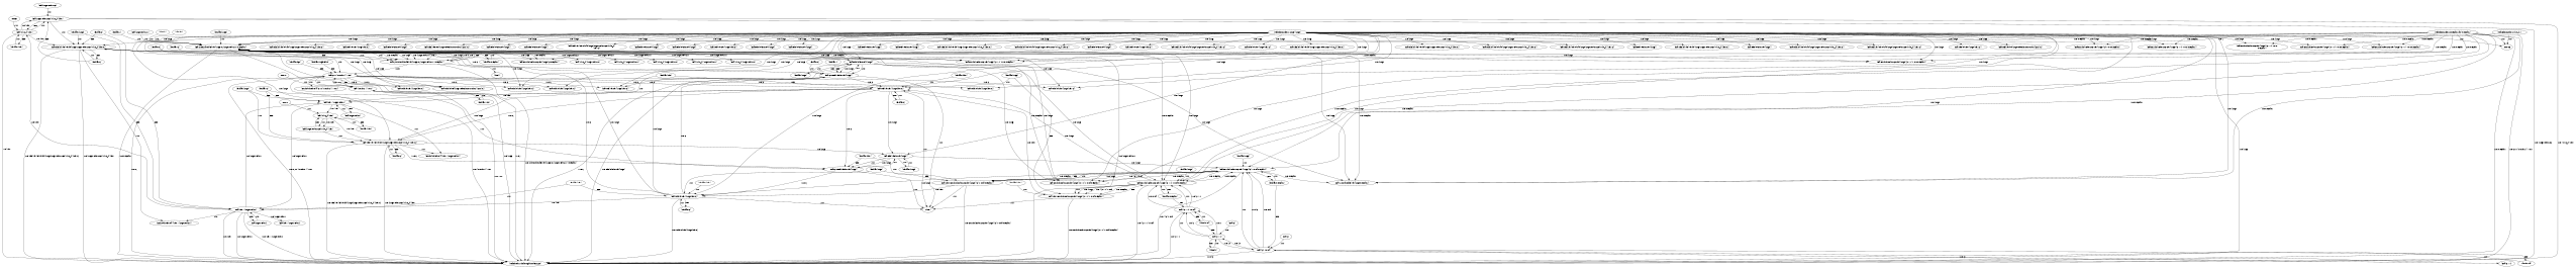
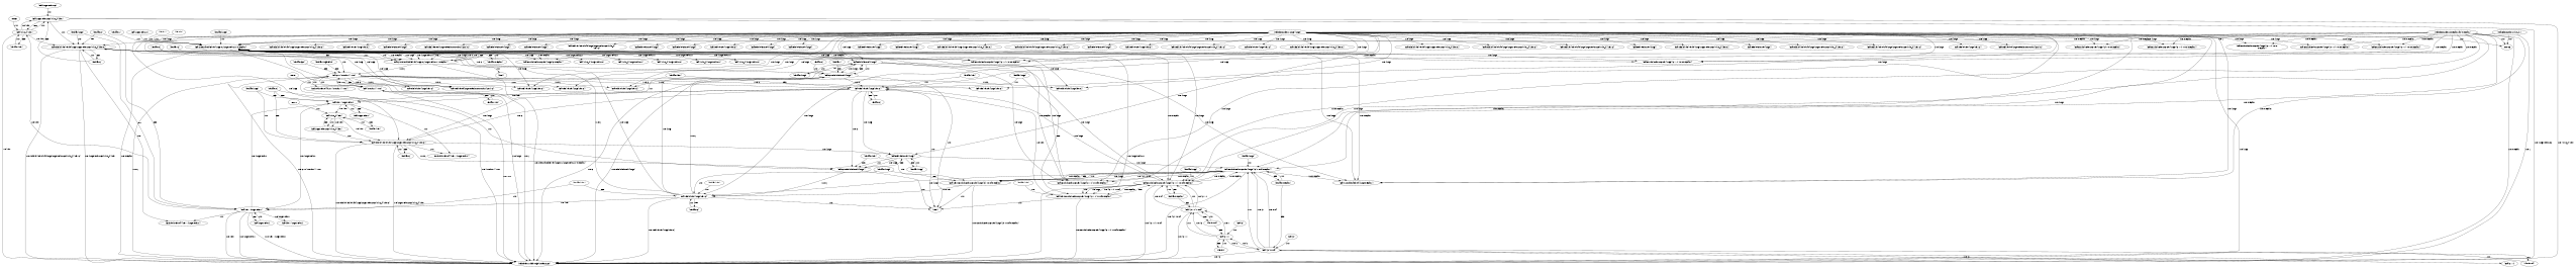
  digraph {
    fontname="Patrick Hand"
    node [fontname="Patrick Hand"]
    edge [fontname="Patrick Hand"]
    n1 [label="(Call,image->colormap+(ssize_t) index)"]
    n2 [label="(Call,(ssize_t) index)"]
    n3 [label="(Call,SetPixelViaPixelInfo(image,image->colormap+(ssize_t) index,q))"]
    n4 [label="(MethodReturn,static MagickBooleanType)"]
    n5 [label="(Identifier,index)"]
    n6 [label="(ControlStructure,if (index < image->colors))"]
    n7 [label="(Call,GetPixelChannels(image))"]
    n8 [label="(Call,q+=GetPixelChannels(image))"]
    n9 [label="(Identifier,q)"]
    n10 [label="(Call,index < image->colors)"]
    n11 [label="(Call,index < image->colors)"]
    n12 [label="(Call,index < image->colors)"]
    n13 [label="(Call,image->colors)"]
    n14 [label="(ControlStructure,if (index < image->colors))"]
    n15 [label="(Call,(ssize_t) index)"]
    n16 [label="(Call,image->colors)"]
    n17 [label="(Call,SetPixelIndex(image,index,q))"]
    n18 [label="(Identifier,q)"]
    n19 [label="(Block,)"]
    n20 [label="(Call,ConstrainColormapIndex(image,(*p >> 4) & 0x0f,exception))"]
    n21 [label="(Call,ConstrainColormapIndex(image,(*p >> 4) & 0x0f,exception))"]
    n22 [label="(Call,SyncAuthenticPixels(image,exception))"]
    n23 [label="(Identifier,image)"]
    n24 [label="(Call,SetPixelIndex(image,index,q))"]
    n25 [label="(Call,SetPixelIndex(image,index,q))"]
    n26 [label="(Call,ConstrainColormapIndex(image,(*p) & 0x0f,exception))"]
    n27 [label="(Call,index=ConstrainColormapIndex(image,(*p) & 0x0f,exception))"]
    n28 [label="(Identifier,exception)"]
    n29 [label="(Call,index=ConstrainColormapIndex(image,(*p >> 4) & 0x0f,exception))"]
    n30 [label="(Identifier,exception)"]
    n31 [label="(Call,(*p) & 0x0f)"]
    n32 [label="(Call,GetPixelChannels(image))"]
    n33 [label="(Call,q+=GetPixelChannels(image))"]
    n34 [label="(Identifier,image)"]
    n35 [label="(Call,SetPixelViaPixelInfo(image,image->colormap+(ssize_t) index,q))"]
    n36 [label="(Identifier,q)"]
    n37 [label="(Identifier,q)"]
    n38 [label="(Call,(*p >> 4) & 0x0f)"]
    n39 [label="(MethodParameterIn,Image *image)"]
    n40 [label="(Call,QueueAuthenticPixels(image,0,y,image->columns,1,exception))"]
    n41 [label="(Call,GetPixelChannels(image))"]
    n42 [label="(Call,ConstrainColormapIndex(image,(*p) & 0x3,exception))"]
    n43 [label="(Call,GetPixelChannels(image))"]
    n44 [label="(Call,SetPixelViaPixelInfo(image,image->colormap+(ssize_t) index,q))"]
    n45 [label="(Call,SetPixelViaPixelInfo(image,image->colormap+(ssize_t) index,q))"]
    n46 [label="(Call,ConstrainColormapIndex(image,(*p >> 6) & 0x3,exception))"]
    n47 [label="(Call,SetPixelIndex(image,index,q))"]
    n48 [label="(Call,GetPixelChannels(image))"]
    n49 [label="(Call,SetPixelIndex(image,index,q))"]
    n50 [label="(Call,SetPixelViaPixelInfo(image,image->colormap+(ssize_t) index,q))"]
    n51 [label="(Call,SetPixelIndex(image,index,q))"]
    n52 [label="(Call,SetPixelViaPixelInfo(image,image->colormap+(ssize_t) index,q))"]
    n53 [label="(Call,ConstrainColormapIndex(image,(*p >> 2) & 0x3,exception))"]
    n54 [label="(Call,SetPixelIndex(image,index,q))"]
    n55 [label="(Call,ConstrainColormapIndex(image,(*p >> 6) & 0x3,exception))"]
    n56 [label="(Call,ConstrainColormapIndex(image,(*p >> 4) & 0x3,exception))"]
    n57 [label="(Call,SetPixelViaPixelInfo(image,image->colormap+(ssize_t) index,q))"]
    n58 [label="(Call,ConstrainColormapIndex(image,(*p >> 4) & 0x3,exception))"]
    n59 [label="(Call,SetPixelViaPixelInfo(image,image->colormap+(ssize_t) index,q))"]
    n60 [label="(Call,SetPixelViaPixelInfo(image,image->colormap+(ssize_t) index,q))"]
    n61 [label="(Call,GetPixelChannels(image))"]
    n62 [label="(Call,SetPixelRed(image,ScaleCharToQuantum(*p++),q))"]
    n63 [label="(Call,SetPixelViaPixelInfo(image,image->colormap+(ssize_t) index,q))"]
    n64 [label="(Call,GetPixelChannels(image))"]
    n65 [label="(Call,SetPixelViaPixelInfo(image,image->colormap+(ssize_t) index,q))"]
    n66 [label="(Call,ConstrainColormapIndex(image,(*p >> 2) & 0x3,\n                       exception))"]
    n67 [label="(Call,SetPixelViaPixelInfo(image,image->colormap+(ssize_t) index,q))"]
    n68 [label="(Call,SetPixelIndex(image,index,q))"]
    n69 [label="(Call,SetPixelIndex(image,index,q))"]
    n70 [label="(Call,SetPixelIndex(image,index,q))"]
    n71 [label="(Call,SetPixelBlue(image,ScaleCharToQuantum(*p++),q))"]
    n72 [label="(Call,SetPixelViaPixelInfo(image,image->colormap+(ssize_t) index,q))"]
    n73 [label="(Call,SetPixelIndex(image,index,q))"]
    n74 [label="(Call,GetPixelChannels(image))"]
    n75 [label="(Call,SetPixelIndex(image,index,q))"]
    n76 [label="(Call,SetPixelGreen(image,ScaleCharToQuantum(*p++),q))"]
    n77 [label="(Call,GetPixelChannels(image))"]
    n78 [label="(Call,GetPixelChannels(image))"]
    n79 [label="(Call,SetPixelViaPixelInfo(image,image->colormap+(ssize_t)\n                        index,q))"]
    n80 [label="(Call,GetPixelChannels(image))"]
    n81 [label="(Call,GetPixelChannels(image))"]
    n82 [label="(Call,SetPixelIndex(image,index,q))"]
    n83 [label="(Call,GetPixelChannels(image))"]
    n84 [label="(Call,GetPixelChannels(image))"]
    1000105
    n86 [label="(Call,ConstrainColormapIndex(image,*p,exception))"]
    n87 [label="(Call,q=QueueAuthenticPixels(image,0,y,image->columns,1,exception))"]
    n88 [label="(Call,(ssize_t) image->columns)"]
    n89 [label="(Call,(ssize_t) image->columns)"]
    n90 [label="(Call,(ssize_t) image->columns)"]
    n91 [label="(Call,(ssize_t) image->columns)"]
    n92 [label="(Call,(ssize_t) image->columns)"]
    n93 [label="(Identifier,exception)"]
    n94 [label="(Call,q == (Quantum *) NULL)"]
    n95 [label="(Block,)"]
    n96 [label="(MethodParameterIn,ssize_t y)"]
    n97 [label="(MethodParameterIn,ExceptionInfo *exception)"]
    n98 [label="(Literal,0x0f)"]
    n99 [label="(Call,*p >> 4)"]
    n100 [label="(Literal,4)"]
    n101 [label="(Literal,0x0f)"]
    n102 [label="(Call,*p >> 4)"]
    n103 [label="(Call,(Quantum *) NULL)"]
    n104 [label="(ControlStructure,if (q == (Quantum *) NULL))"]
    n105 [label="(Identifier,NULL)"]
    n106 [label="(Identifier,index)"]
    n107 [label="(Call,image->colormap+(ssize_t) index)"]
    n108 [label="(Identifier,index)"]
    n109 [label="(Identifier,bpp)"]
    n110 [label="(Identifier,y)"]
    n111 [label="(Identifier,index)"]
    n112 [label="(Call,image->columns)"]
    n113 [label="(Identifier,index)"]
    n114 [label="(Identifier,image)"]
    n115 [label="(Identifier,MagickFalse)"]
    n116 [label="(Literal,1)"]
    n117 [label="(Identifier,q)"]
    n118 [label="(Identifier,index)"]
    n119 [label="(Identifier,image)"]
    n120 [label="(Identifier,image)"]
    n121 [label="(Identifier,q)"]
    n122 [label="(Identifier,image)"]
    n123 [label="(Identifier,q)"]
    n124 [label="(Identifier,p)"]
    n125 [label="(Identifier,index)"]
    n126 [label="(Identifier,q)"]
    n127 [label="(Identifier,index)"]
    n128 [label="(Call,image->colormap)"]
    n129 [label="(Call,*p)"]
    n130 [label="(Identifier,image)"]
    n131 [label="(Identifier,x)"]
    n132 [label="(Literal,0)"]
    n133 [label="(Identifier,image)"]
    n134 [label="(Call,*p)"]
    n135 [label="(Identifier,image)"]
    1000651
    1000131
    1000618
    n1 -> n2 [label="CFG: "]
    n1 -> n3 [label="AST: "]
    n1 -> n4 [label="DDG: (ssize_t) index"]
    n1 -> n4 [label="DDG: image->colormap"]
    n2 -> n1 [label="AST: "]
    n2 -> n1 [label="DDG: index"]
    n2 -> n3 [label="DDG: index"]
    n2 -> n4 [label="DDG: index"]
    n2 -> n5 [label="CFG: "]
    n3 -> n4 [label="DDG: image->colormap+(ssize_t) index"]
    n3 -> n4 [label="DDG: SetPixelViaPixelInfo(image,image->colormap+(ssize_t) index,q)"]
    n3 -> n6 [label="AST: "]
    n3 -> n7 [label="DDG: image"]
    n3 -> n8 [label="DDG: q"]
    n3 -> n9 [label="CFG: "]
    n5 -> n2 [label="AST: "]
    n7 -> n8 [label="AST: "]
    n7 -> n8 [label="DDG: image"]
    n7 -> n20 [label="DDG: image"]
    n7 -> n21 [label="DDG: image"]
    n7 -> n22 [label="DDG: image"]
    n7 -> n23 [label="CFG: "]
    n8 -> n4 [label="DDG: GetPixelChannels(image)"]
    n8 -> n4 [label="DDG: q"]
    n8 -> n7 [label="CFG: "]
    n8 -> n19 [label="AST: "]
    n8 -> n24 [label="DDG: q"]
    n8 -> n25 [label="DDG: q"]
    n9 -> n1 [label="CFG: "]
    n9 -> n3 [label="AST: "]
    n10 -> n2 [label="DDG: index"]
    n10 -> n4 [label="DDG: image->colors"]
    n10 -> n4 [label="DDG: index < image->colors"]
    n10 -> n4 [label="DDG: index"]
    n10 -> n6 [label="AST: "]
    n10 -> n11 [label="DDG: image->colors"]
    n10 -> n12 [label="DDG: image->colors"]
    n10 -> n13 [label="CFG: "]
    n11 -> n10 [label="DDG: image->colors"]
    n11 -> n14 [label="AST: "]
    n11 -> n15 [label="DDG: index"]
    n11 -> n16 [label="CFG: "]
    n13 -> n10 [label="AST: "]
    n15 -> n35 [label="DDG: index"]
    n15 -> n106 [label="CFG: "]
    n15 -> n107 [label="AST: "]
    n15 -> n107 [label="DDG: index"]
    n16 -> n11 [label="AST: "]
    n17 -> n3 [label="DDG: image"]
    n17 -> n3 [label="DDG: q"]
    n17 -> n4 [label="DDG: SetPixelIndex(image,index,q)"]
    n17 -> n7 [label="DDG: image"]
    n17 -> n8 [label="DDG: q"]
    n17 -> n10 [label="DDG: index"]
    n17 -> n18 [label="CFG: "]
    n17 -> n19 [label="AST: "]
    n18 -> n17 [label="AST: "]
    n20 -> n4 [label="DDG: (*p >> 4) & 0x0f"]
    n20 -> n24 [label="DDG: image"]
    n20 -> n26 [label="DDG: exception"]
    n20 -> n29 [label="AST: "]
    n20 -> n29 [label="DDG: image"]
    n20 -> n29 [label="DDG: (*p >> 4) & 0x0f"]
    n20 -> n29 [label="DDG: exception"]
    n20 -> n30 [label="CFG: "]
    n23 -> n7 [label="AST: "]
    n24 -> n11 [label="DDG: index"]
    n24 -> n19 [label="AST: "]
    n24 -> n32 [label="DDG: image"]
    n24 -> n33 [label="DDG: q"]
    n24 -> n35 [label="DDG: image"]
    n24 -> n35 [label="DDG: q"]
    n24 -> n36 [label="CFG: "]
    n26 -> n4 [label="DDG: (*p) & 0x0f"]
    n26 -> n17 [label="DDG: image"]
    n26 -> n20 [label="DDG: exception"]
    n26 -> n21 [label="DDG: exception"]
    n26 -> n22 [label="DDG: exception"]
    n26 -> n27 [label="AST: "]
    n26 -> n27 [label="DDG: image"]
    n26 -> n27 [label="DDG: (*p) & 0x0f"]
    n26 -> n27 [label="DDG: exception"]
    n26 -> n28 [label="CFG: "]
    n27 -> n4 [label="DDG: ConstrainColormapIndex(image,(*p) & 0x0f,exception)"]
    n27 -> n17 [label="DDG: index"]
    n27 -> n19 [label="AST: "]
    n27 -> n26 [label="CFG: "]
    n28 -> n26 [label="AST: "]
    n28 -> n31 [label="CFG: "]
    n29 -> n4 [label="DDG: ConstrainColormapIndex(image,(*p >> 4) & 0x0f,exception)"]
    n29 -> n19 [label="AST: "]
    n29 -> n20 [label="CFG: "]
    n29 -> n24 [label="DDG: index"]
    n30 -> n20 [label="AST: "]
    n30 -> n38 [label="CFG: "]
    n31 -> n4 [label="DDG: *p"]
    n31 -> n26 [label="AST: "]
    n31 -> n26 [label="DDG: *p"]
    n31 -> n26 [label="DDG: 0x0f"]
    n31 -> n99 [label="DDG: *p"]
    n31 -> n101 [label="CFG: "]
    n31 -> n102 [label="DDG: *p"]
    n32 -> n26 [label="DDG: image"]
    n32 -> n33 [label="AST: "]
    n32 -> n33 [label="DDG: image"]
    n32 -> n34 [label="CFG: "]
    n33 -> n17 [label="DDG: q"]
    n33 -> n19 [label="AST: "]
    n33 -> n32 [label="CFG: "]
    n34 -> n32 [label="AST: "]
    n35 -> n4 [label="DDG: image->colormap+(ssize_t) index"]
    n35 -> n4 [label="DDG: SetPixelViaPixelInfo(image,image->colormap+(ssize_t) index,q)"]
    n35 -> n14 [label="AST: "]
    n35 -> n32 [label="DDG: image"]
    n35 -> n33 [label="DDG: q"]
    n35 -> n37 [label="CFG: "]
    n36 -> n24 [label="AST: "]
    n37 -> n35 [label="AST: "]
    n38 -> n4 [label="DDG: *p >> 4"]
    n38 -> n20 [label="AST: "]
    n38 -> n20 [label="DDG: *p >> 4"]
    n38 -> n20 [label="DDG: 0x0f"]
    n38 -> n98 [label="CFG: "]
    n39 -> n3 [label="DDG: image"]
    n39 -> n4 [label="DDG: image"]
    n39 -> n7 [label="DDG: image"]
    n39 -> n17 [label="DDG: image"]
    n39 -> n20 [label="DDG: image"]
    n39 -> n21 [label="DDG: image"]
    n39 -> n22 [label="DDG: image"]
    n39 -> n24 [label="DDG: image"]
    n39 -> n25 [label="DDG: image"]
    n39 -> n26 [label="DDG: image"]
    n39 -> n32 [label="DDG: image"]
    n39 -> n35 [label="DDG: image"]
    n39 -> n40 [label="DDG: image"]
    n39 -> n41 [label="DDG: image"]
    n39 -> n42 [label="DDG: image"]
    n39 -> n43 [label="DDG: image"]
    n39 -> n44 [label="DDG: image"]
    n39 -> n45 [label="DDG: image"]
    n39 -> n46 [label="DDG: image"]
    n39 -> n47 [label="DDG: image"]
    n39 -> n48 [label="DDG: image"]
    n39 -> n49 [label="DDG: image"]
    n39 -> n50 [label="DDG: image"]
    n39 -> n51 [label="DDG: image"]
    n39 -> n52 [label="DDG: image"]
    n39 -> n53 [label="DDG: image"]
    n39 -> n54 [label="DDG: image"]
    n39 -> n55 [label="DDG: image"]
    n39 -> n56 [label="DDG: image"]
    n39 -> n57 [label="DDG: image"]
    n39 -> n58 [label="DDG: image"]
    n39 -> n59 [label="DDG: image"]
    n39 -> n60 [label="DDG: image"]
    n39 -> n61 [label="DDG: image"]
    n39 -> n62 [label="DDG: image"]
    n39 -> n63 [label="DDG: image"]
    n39 -> n64 [label="DDG: image"]
    n39 -> n65 [label="DDG: image"]
    n39 -> n66 [label="DDG: image"]
    n39 -> n67 [label="DDG: image"]
    n39 -> n68 [label="DDG: image"]
    n39 -> n69 [label="DDG: image"]
    n39 -> n70 [label="DDG: image"]
    n39 -> n71 [label="DDG: image"]
    n39 -> n72 [label="DDG: image"]
    n39 -> n73 [label="DDG: image"]
    n39 -> n74 [label="DDG: image"]
    n39 -> n75 [label="DDG: image"]
    n39 -> n76 [label="DDG: image"]
    n39 -> n77 [label="DDG: image"]
    n39 -> n78 [label="DDG: image"]
    n39 -> n79 [label="DDG: image"]
    n39 -> n80 [label="DDG: image"]
    n39 -> n81 [label="DDG: image"]
    n39 -> n82 [label="DDG: image"]
    n39 -> n83 [label="DDG: image"]
    n39 -> n84 [label="DDG: image"]
    n39 -> 1000105 [label="AST: "]
    n40 -> n4 [label="DDG: exception"]
    n40 -> n4 [label="DDG: y"]
    n40 -> n4 [label="DDG: image->columns"]
    n40 -> n4 [label="DDG: image"]
    n40 -> n20 [label="DDG: image"]
    n40 -> n20 [label="DDG: exception"]
    n40 -> n21 [label="DDG: image"]
    n40 -> n21 [label="DDG: exception"]
    n40 -> n22 [label="DDG: image"]
    n40 -> n22 [label="DDG: exception"]
    n40 -> n46 [label="DDG: image"]
    n40 -> n46 [label="DDG: exception"]
    n40 -> n55 [label="DDG: image"]
    n40 -> n55 [label="DDG: exception"]
    n40 -> n62 [label="DDG: image"]
    n40 -> n70 [label="DDG: image"]
    n40 -> n75 [label="DDG: image"]
    n40 -> n86 [label="DDG: image"]
    n40 -> n86 [label="DDG: exception"]
    n40 -> n87 [label="AST: "]
    n40 -> n87 [label="DDG: exception"]
    n40 -> n87 [label="DDG: image"]
    n40 -> n87 [label="DDG: image->columns"]
    n40 -> n87 [label="DDG: 1"]
    n40 -> n87 [label="DDG: 0"]
    n40 -> n87 [label="DDG: y"]
    n40 -> n88 [label="DDG: image->columns"]
    n40 -> n89 [label="DDG: image->columns"]
    n40 -> n90 [label="DDG: image->columns"]
    n40 -> n91 [label="DDG: image->columns"]
    n40 -> n92 [label="DDG: image->columns"]
    n40 -> n93 [label="CFG: "]
    n87 -> n4 [label="DDG: QueueAuthenticPixels(image,0,y,image->columns,1,exception)"]
    n87 -> n40 [label="CFG: "]
    n87 -> n94 [label="DDG: q"]
    n87 -> n95 [label="AST: "]
    n93 -> n40 [label="AST: "]
    n94 -> n4 [label="DDG: (Quantum *) NULL"]
    n94 -> n4 [label="DDG: q"]
    n94 -> n4 [label="DDG: q == (Quantum *) NULL"]
    n94 -> n24 [label="DDG: q"]
    n94 -> n25 [label="DDG: q"]
    n94 -> n47 [label="DDG: q"]
    n94 -> n54 [label="DDG: q"]
    n94 -> n62 [label="DDG: q"]
    n94 -> n68 [label="DDG: q"]
    n94 -> n70 [label="DDG: q"]
    n94 -> n75 [label="DDG: q"]
    n94 -> n103 [label="CFG: "]
    n94 -> n104 [label="AST: "]
-   n96 -> n4 [label="DDG: q == (Quantum *) NULL"]
+   n96 -> n4 [label="DDG: y"]
    n96 -> n40 [label="DDG: y"]
    n96 -> 1000105 [label="AST: "]
    n97 -> n4 [label="DDG: exception"]
    n97 -> n20 [label="DDG: exception"]
    n97 -> n21 [label="DDG: exception"]
    n97 -> n22 [label="DDG: exception"]
    n97 -> n26 [label="DDG: exception"]
    n97 -> n40 [label="DDG: exception"]
    n97 -> n42 [label="DDG: exception"]
    n97 -> n46 [label="DDG: exception"]
    n97 -> n53 [label="DDG: exception"]
    n97 -> n55 [label="DDG: exception"]
    n97 -> n56 [label="DDG: exception"]
    n97 -> n58 [label="DDG: exception"]
    n97 -> n66 [label="DDG: exception"]
    n97 -> 1000105 [label="AST: "]
    n97 -> n86 [label="DDG: exception"]
    n98 -> n38 [label="AST: "]
    n98 -> n99 [label="CFG: "]
    n99 -> n31 [label="DDG: *p"]
    n99 -> n38 [label="AST: "]
    n99 -> n38 [label="DDG: *p"]
    n99 -> n38 [label="DDG: 4"]
    n99 -> n100 [label="CFG: "]
    n100 -> n99 [label="AST: "]
    n101 -> n31 [label="AST: "]
    n103 -> n4 [label="DDG: NULL"]
    n103 -> n94 [label="AST: "]
    n103 -> n94 [label="DDG: NULL"]
    n103 -> n105 [label="CFG: "]
    n105 -> n103 [label="AST: "]
    n106 -> n15 [label="AST: "]
    n107 -> n15 [label="CFG: "]
    n107 -> n35 [label="AST: "]
    n108 -> n11 [label="AST: "]
    n108 -> n24 [label="CFG: "]
    n109 -> n94 [label="CFG: "]
    n110 -> n40 [label="AST: "]
    n111 -> n24 [label="AST: "]
    n112 -> n40 [label="AST: "]
    n113 -> n27 [label="AST: "]
    n113 -> n33 [label="CFG: "]
    n114 -> n26 [label="AST: "]
    n115 -> n94 [label="CFG: "]
    n116 -> n40 [label="AST: "]
    n117 -> n87 [label="CFG: "]
    n117 -> n94 [label="AST: "]
    n118 -> n10 [label="AST: "]
    n118 -> n17 [label="CFG: "]
    n119 -> n17 [label="AST: "]
    n119 -> n27 [label="CFG: "]
    n120 -> n20 [label="AST: "]
    n121 -> n8 [label="AST: "]
    n122 -> n24 [label="AST: "]
    n122 -> n29 [label="CFG: "]
    n123 -> n11 [label="CFG: "]
    n123 -> n33 [label="AST: "]
    n123 -> n35 [label="CFG: "]
    n124 -> n3 [label="CFG: "]
    n124 -> n10 [label="CFG: "]
    n125 -> n29 [label="AST: "]
    n126 -> n87 [label="AST: "]
    n127 -> n17 [label="AST: "]
    n128 -> n1 [label="AST: "]
    n129 -> n31 [label="AST: "]
    n130 -> n11 [label="CFG: "]
    n130 -> n35 [label="AST: "]
    n131 -> n8 [label="CFG: "]
    n132 -> n40 [label="AST: "]
    n133 -> n40 [label="AST: "]
    n134 -> n99 [label="AST: "]
    n135 -> n3 [label="AST: "]
    n135 -> n10 [label="CFG: "]
    1000651 -> n2 [label="AST: "]
    1000131 -> n103 [label="AST: "]
    1000618 -> n15 [label="AST: "]
  }
